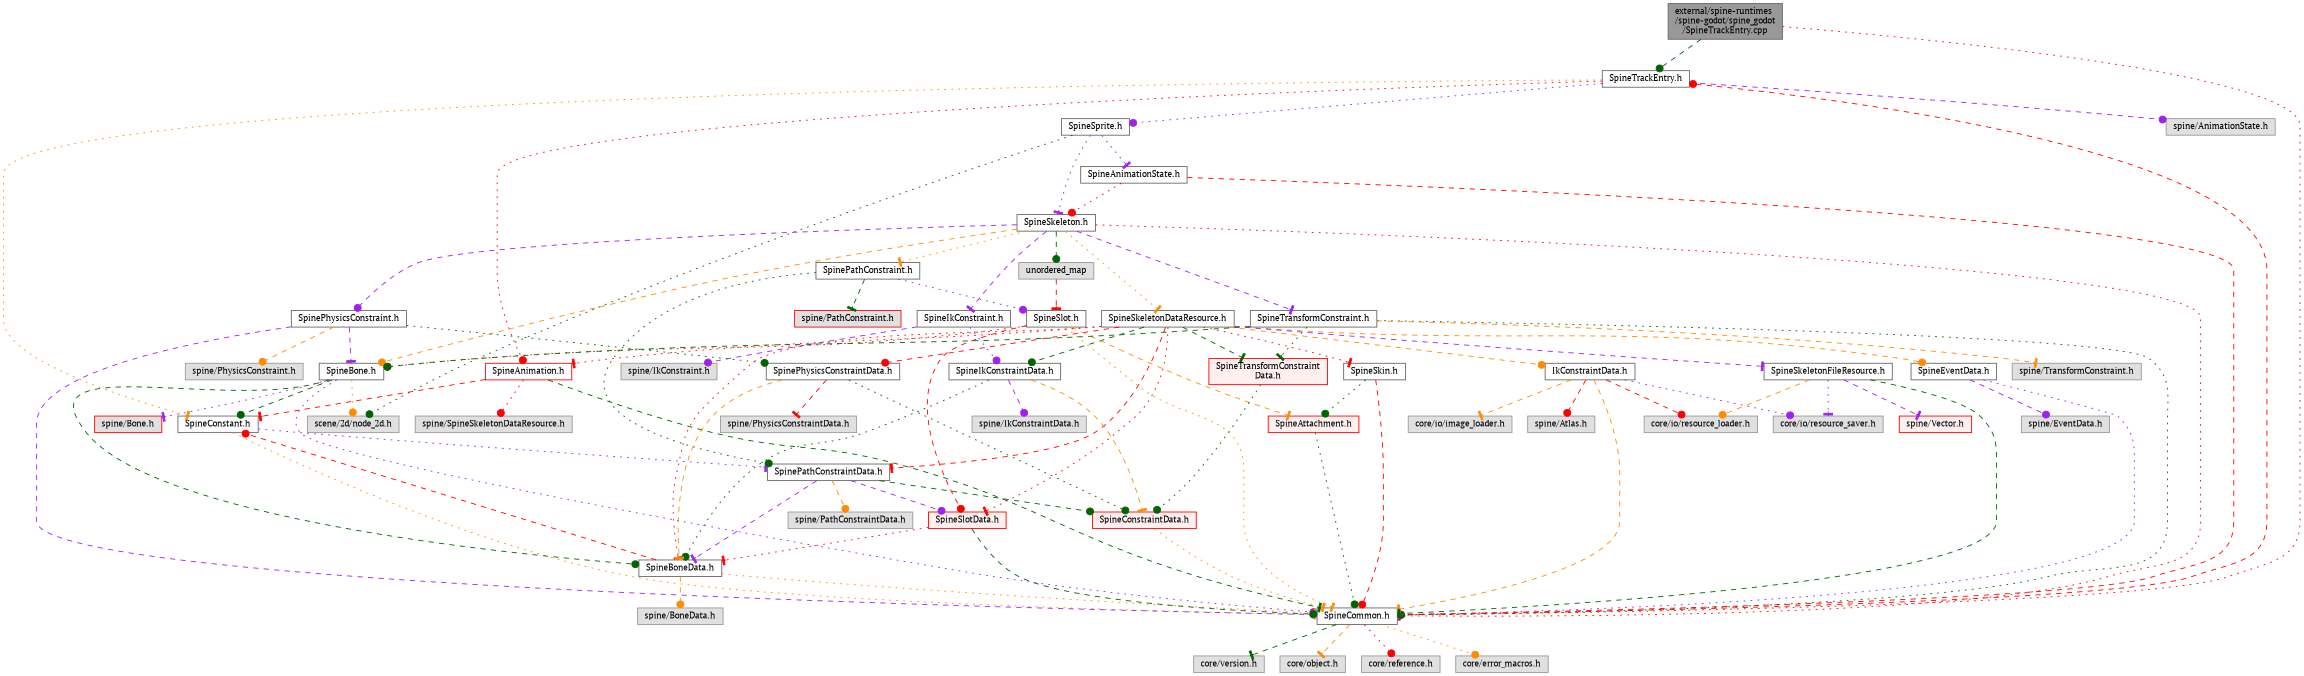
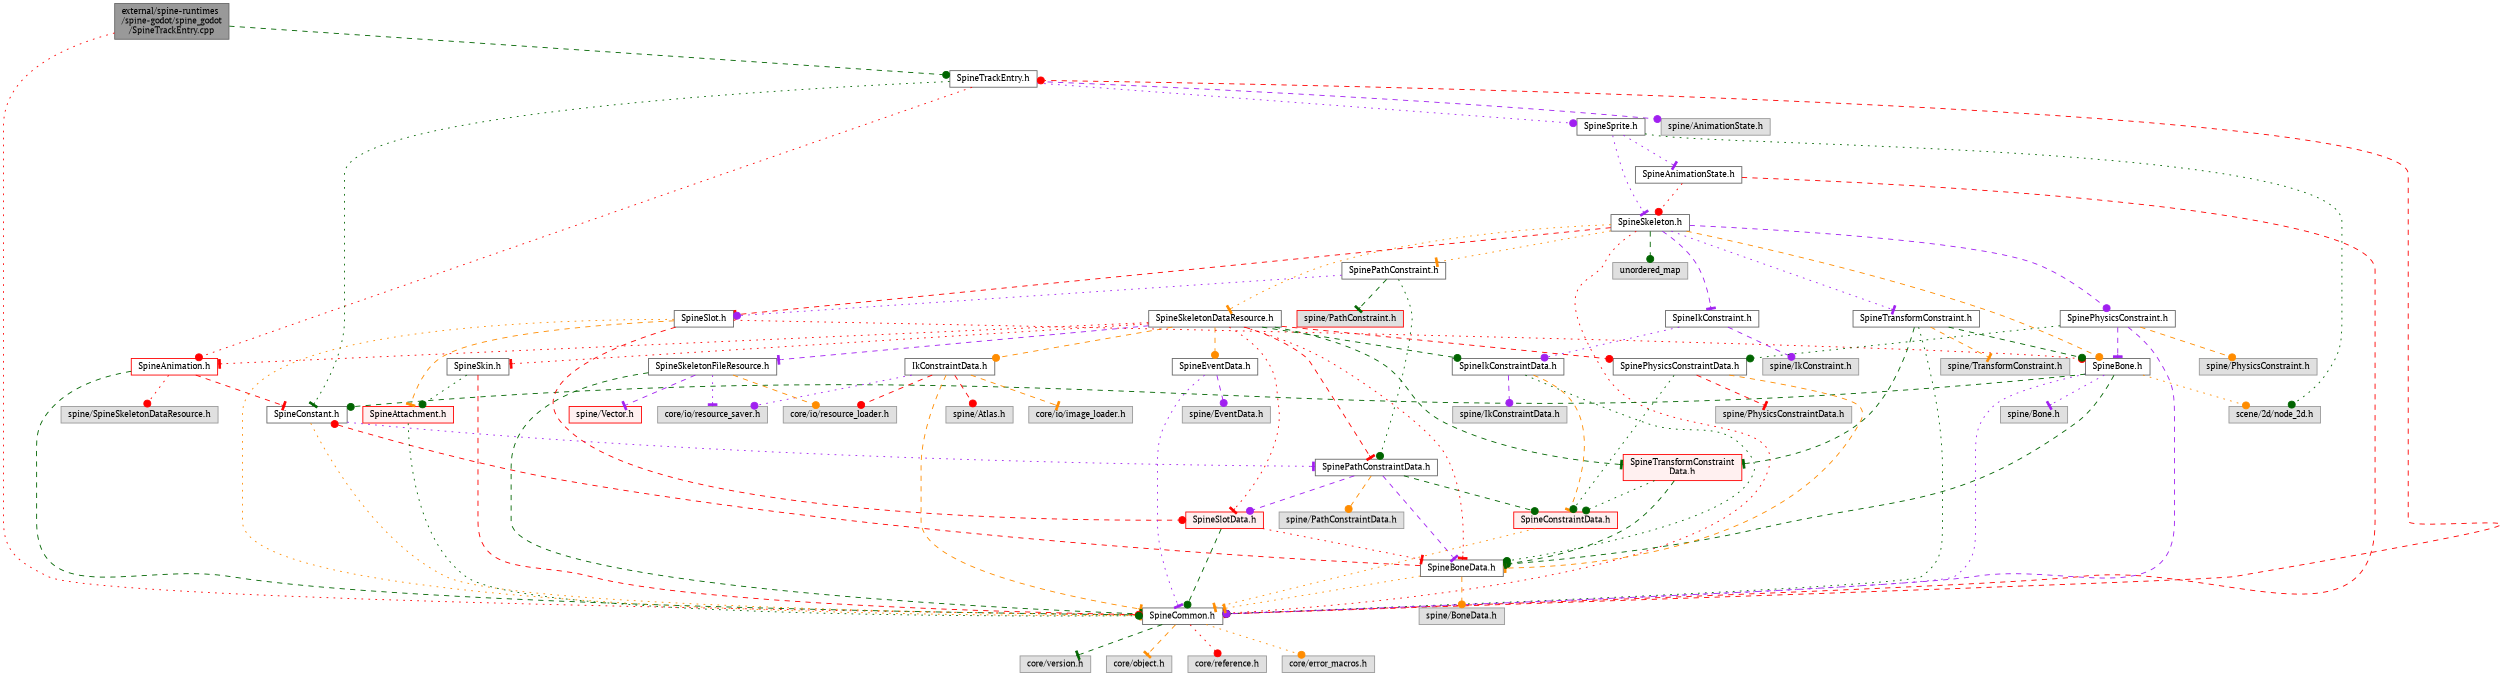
  digraph {
    fontname="PT Serif"
    node [color=grey40 fillcolor=white fontname="PT Serif" fontsize=10 shape=box style=filled]
    edge [arrowhead=dot color=darkgreen fontname="PT Serif" fontsize=10 labelfontname=Helvetica labelfontsize=10 style=dashed]
    n1 [color=gray40 fillcolor=grey60 fontcolor=black height=0.2 label="external/spine-runtimes\l/spine-godot/spine_godot\l/SpineTrackEntry.cpp" width=0.4]
    n2 [height=0.2 label="SpineTrackEntry.h" width=0.4]
    n3 [height=0.2 label="SpineCommon.h" width=0.4]
    n4 [color=red height=0.2 label="SpineAnimation.h" width=0.4]
    n5 [height=0.2 label="SpineConstant.h" width=0.4]
    n6 [color=grey60 fillcolor="#E0E0E0" height=0.2 label="spine/AnimationState.h" width=0.4]
    n7 [height=0.2 label="SpineSprite.h" width=0.4]
    n8 [color=grey60 fillcolor="#E0E0E0" height=0.2 label="core/version.h" width=0.4]
    n9 [color=grey60 fillcolor="#E0E0E0" height=0.2 label="core/object.h" width=0.4]
    n10 [color=grey60 fillcolor="#E0E0E0" height=0.2 label="core/reference.h" width=0.4]
    n11 [color=grey60 fillcolor="#E0E0E0" height=0.2 label="core/error_macros.h" width=0.4]
    n12 [color=grey60 fillcolor="#E0E0E0" height=0.2 label="spine/SpineSkeletonDataResource.h" width=0.4]
    n13 [height=0.2 label="SpinePathConstraintData.h" width=0.4]
    n14 [height=0.2 label="SpineSkeleton.h" width=0.4]
    n15 [color=grey60 fillcolor="#E0E0E0" height=0.2 label="scene/2d/node_2d.h" width=0.4]
    n16 [height=0.2 label="SpineAnimationState.h" width=0.4]
    n17 [height=0.2 label="SpineSkeletonDataResource.h" width=0.4]
    n18 [height=0.2 label="SpineBone.h" width=0.4]
    n19 [height=0.2 label="SpineSlot.h" width=0.4]
    n20 [height=0.2 label="SpineIkConstraint.h" width=0.4]
    n21 [height=0.2 label="SpineTransformConstraint.h" width=0.4]
    n22 [height=0.2 label="SpinePathConstraint.h" width=0.4]
    n23 [height=0.2 label="SpinePhysicsConstraint.h" width=0.4]
    n24 [color=grey60 fillcolor="#E0E0E0" height=0.2 label=unordered_map width=0.4]
    n25 [height=0.2 label="IkConstraintData.h" width=0.4]
    n26 [height=0.2 label="SpineBoneData.h" width=0.4]
    n27 [height=0.2 label="SpineEventData.h" width=0.4]
    n28 [height=0.2 label="SpineIkConstraintData.h" width=0.4]
    n29 [color=red fillcolor="#FFF0F0" height=0.2 label="SpineSlotData.h" width=0.4]
    n30 [height=0.2 label="SpinePhysicsConstraintData.h" width=0.4]
    n31 [height=0.2 label="SpineSkeletonFileResource.h" width=0.4]
    n32 [height=0.2 label="SpineSkin.h" width=0.4]
    n33 [color=red fillcolor="#FFF0F0" height=0.2 label="SpineTransformConstraint\lData.h" width=0.4]
-   n34 [color=red fillcolor="#E0E0E0" height=0.2 label="spine/Bone.h" width=0.4]
+   n34 [color=grey60 fillcolor="#E0E0E0" height=0.2 label="spine/Bone.h" width=0.4]
    n35 [color=red fillcolor="#FFF0F0" height=0.2 label="SpineAttachment.h" width=0.4]
    n36 [color=grey60 fillcolor="#E0E0E0" height=0.2 label="spine/IkConstraint.h" width=0.4]
    n37 [color=grey60 fillcolor="#E0E0E0" height=0.2 label="spine/TransformConstraint.h" width=0.4]
    n38 [color=red fillcolor="#E0E0E0" height=0.2 label="spine/PathConstraint.h" width=0.4]
    n39 [color=grey60 fillcolor="#E0E0E0" height=0.2 label="spine/PhysicsConstraint.h" width=0.4]
    n40 [color=grey60 fillcolor="#E0E0E0" height=0.2 label="core/io/resource_loader.h" width=0.4]
    n41 [color=grey60 fillcolor="#E0E0E0" height=0.2 label="core/io/resource_saver.h" width=0.4]
    n42 [color=grey60 fillcolor="#E0E0E0" height=0.2 label="core/io/image_loader.h" width=0.4]
    n43 [color=grey60 fillcolor="#E0E0E0" height=0.2 label="spine/Atlas.h" width=0.4]
    n44 [color=grey60 fillcolor="#E0E0E0" height=0.2 label="spine/BoneData.h" width=0.4]
    n45 [color=grey60 fillcolor="#E0E0E0" height=0.2 label="spine/EventData.h" width=0.4]
    n46 [color=red fillcolor="#FFF0F0" height=0.2 label="SpineConstraintData.h" width=0.4]
    n47 [color=grey60 fillcolor="#E0E0E0" height=0.2 label="spine/IkConstraintData.h" width=0.4]
    n48 [color=grey60 fillcolor="#E0E0E0" height=0.2 label="spine/PathConstraintData.h" width=0.4]
    n49 [color=grey60 fillcolor="#E0E0E0" height=0.2 label="spine/PhysicsConstraintData.h" width=0.4]
    n50 [color=red fillcolor="#FFF0F0" height=0.2 label="spine/Vector.h" width=0.4]
    n1 -> n2
    n1 -> n3 [arrowhead=tee color=red style=dotted]
    n2 -> n4 [color=red style=dotted]
-   n2 -> n5 [arrowhead=tee color=darkorange style=dotted]
+   n2 -> n5 [arrowhead=tee style=dotted]
    n2 -> n6 [color=purple]
    n2 -> n7 [color=purple style=dotted]
    n3 -> n2 [color=red]
    n3 -> n8 [arrowhead=tee]
    n3 -> n9 [arrowhead=tee color=darkorange]
    n3 -> n10 [color=red style=dotted]
    n3 -> n11 [color=darkorange style=dotted]
    n4 -> n3 [arrowhead=tee]
    n4 -> n5 [arrowhead=tee color=red]
    n4 -> n12 [color=red style=dotted]
    n5 -> n3 [arrowhead=tee color=darkorange style=dotted]
    n5 -> n13 [arrowhead=tee color=purple style=dotted]
    n7 -> n14 [arrowhead=tee color=purple style=dotted]
    n7 -> n15 [style=dotted]
    n7 -> n16 [arrowhead=tee color=purple style=dotted]
    n13 -> n26 [arrowhead=tee color=purple]
    n13 -> n29 [color=purple]
    n13 -> n46
    n13 -> n48 [color=darkorange]
    n14 -> n3 [arrowhead=tee color=red style=dotted]
    n14 -> n17 [arrowhead=tee color=darkorange style=dotted]
    n14 -> n18 [color=darkorange]
-   n24 -> n19 [arrowhead=tee color=red]
+   n14 -> n19 [arrowhead=tee color=red]
    n14 -> n20 [arrowhead=tee color=purple]
-   n14 -> n21 [arrowhead=tee color=purple]
+   n14 -> n21 [arrowhead=tee color=purple style=dotted]
    n14 -> n22 [arrowhead=tee color=darkorange style=dotted]
    n14 -> n23 [color=purple]
    n14 -> n24
    n16 -> n3 [color=red]
    n16 -> n14 [color=red style=dotted]
    n17 -> n4 [arrowhead=tee color=red style=dotted]
    n17 -> n13 [arrowhead=tee color=red]
    n17 -> n25 [color=darkorange]
    n17 -> n26 [arrowhead=tee color=red style=dotted]
    n17 -> n27 [color=darkorange]
    n17 -> n28
    n17 -> n29 [arrowhead=tee color=red style=dotted]
    n17 -> n30 [color=red]
    n17 -> n31 [arrowhead=tee color=purple]
    n17 -> n32 [arrowhead=tee color=red style=dotted]
    n17 -> n33 [arrowhead=tee]
    n18 -> n3 [color=purple style=dotted]
    n18 -> n5
    n18 -> n15 [color=darkorange style=dotted]
    n18 -> n26
    n18 -> n34 [arrowhead=tee color=purple style=dotted]
    n19 -> n3 [arrowhead=tee color=darkorange style=dotted]
    n19 -> n18 [color=red style=dotted]
    n19 -> n29 [color=red]
    n19 -> n35 [arrowhead=tee color=darkorange]
    n20 -> n28 [color=purple style=dotted]
    n20 -> n36 [color=purple]
    n21 -> n3 [style=dotted]
    n21 -> n18
-   n21 -> n33 [arrowhead=tee style=dotted]
+   n21 -> n33 [arrowhead=tee]
    n21 -> n37 [arrowhead=tee color=darkorange]
    n22 -> n13 [style=dotted]
    n22 -> n19 [color=purple style=dotted]
    n22 -> n38 [arrowhead=tee]
    n23 -> n3 [color=purple]
    n23 -> n18 [arrowhead=tee color=purple]
    n23 -> n30 [style=dotted]
    n23 -> n39 [color=darkorange]
    n25 -> n3 [arrowhead=tee color=darkorange]
    n25 -> n40 [color=red]
    n25 -> n41 [color=purple style=dotted]
    n25 -> n42 [arrowhead=tee color=darkorange]
    n25 -> n43 [color=red]
    n26 -> n3 [arrowhead=tee color=darkorange style=dotted]
    n26 -> n5 [color=red]
    n26 -> n44 [color=darkorange]
    n27 -> n3 [arrowhead=tee color=purple style=dotted]
    n27 -> n45 [color=purple]
    n28 -> n26 [style=dotted]
    n28 -> n46 [arrowhead=tee color=darkorange]
    n28 -> n47 [color=purple]
    n29 -> n3
    n29 -> n26 [arrowhead=tee color=red style=dotted]
    n30 -> n26 [arrowhead=tee color=darkorange]
    n30 -> n46 [style=dotted]
    n30 -> n49 [arrowhead=tee color=red]
    n31 -> n3 [arrowhead=tee]
    n31 -> n40 [color=darkorange]
    n31 -> n41 [arrowhead=tee color=purple style=dotted]
    n31 -> n50 [arrowhead=tee color=purple]
    n32 -> n3 [color=red]
    n32 -> n35 [style=dotted]
+   n33 -> n26 [arrowhead=tee]
    n33 -> n46 [style=dotted]
    n35 -> n3 [style=dotted]
    n46 -> n3 [arrowhead=tee color=darkorange style=dotted]
  }
